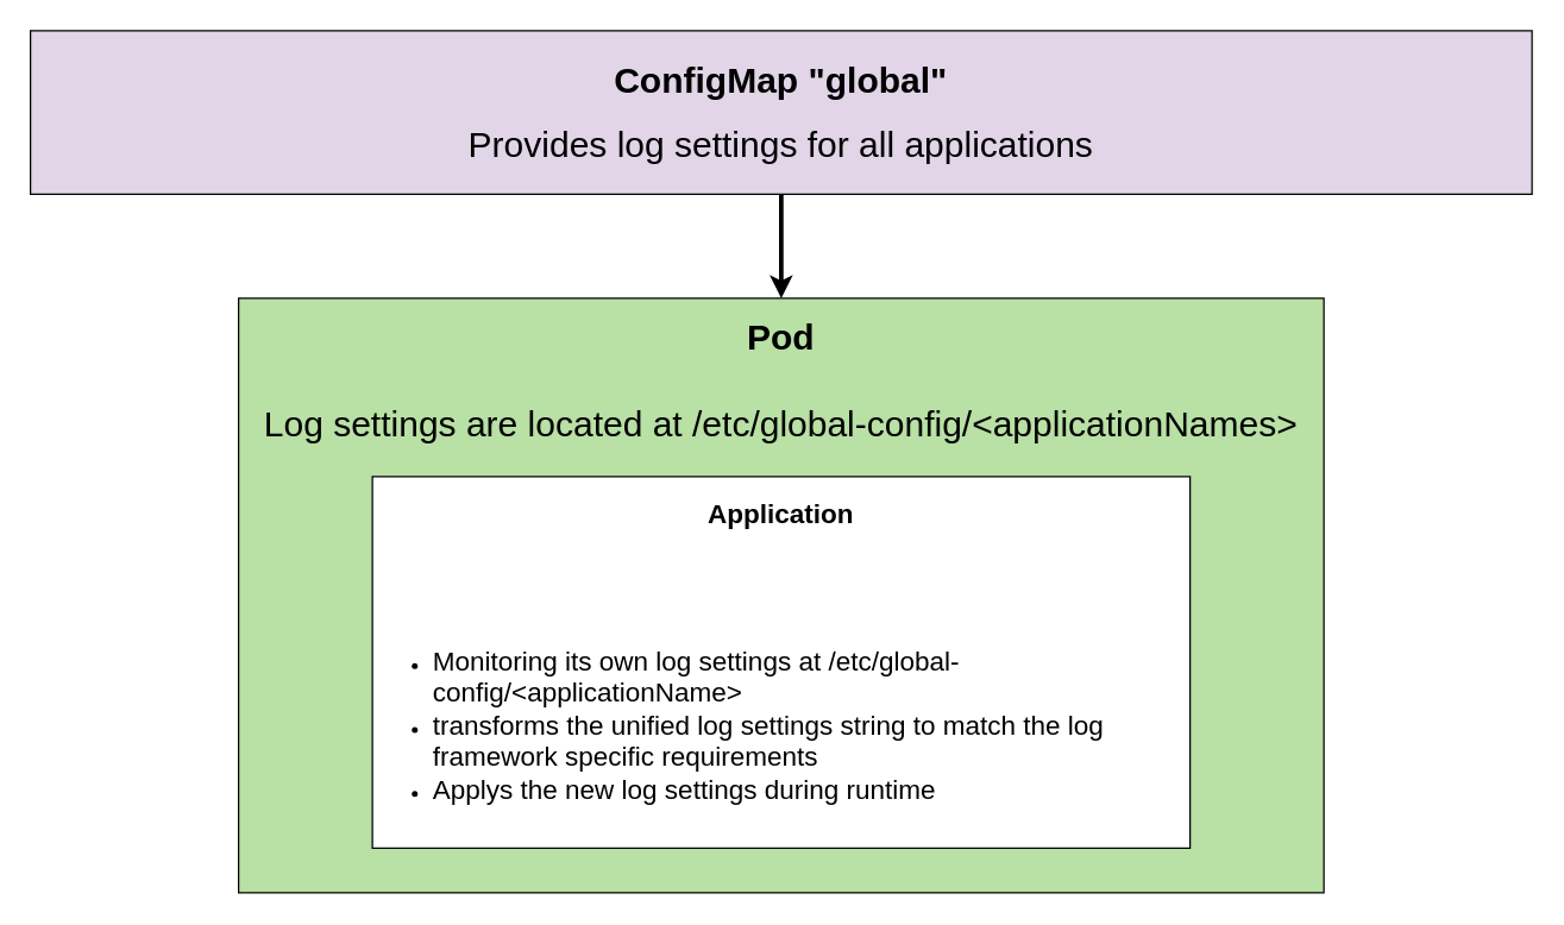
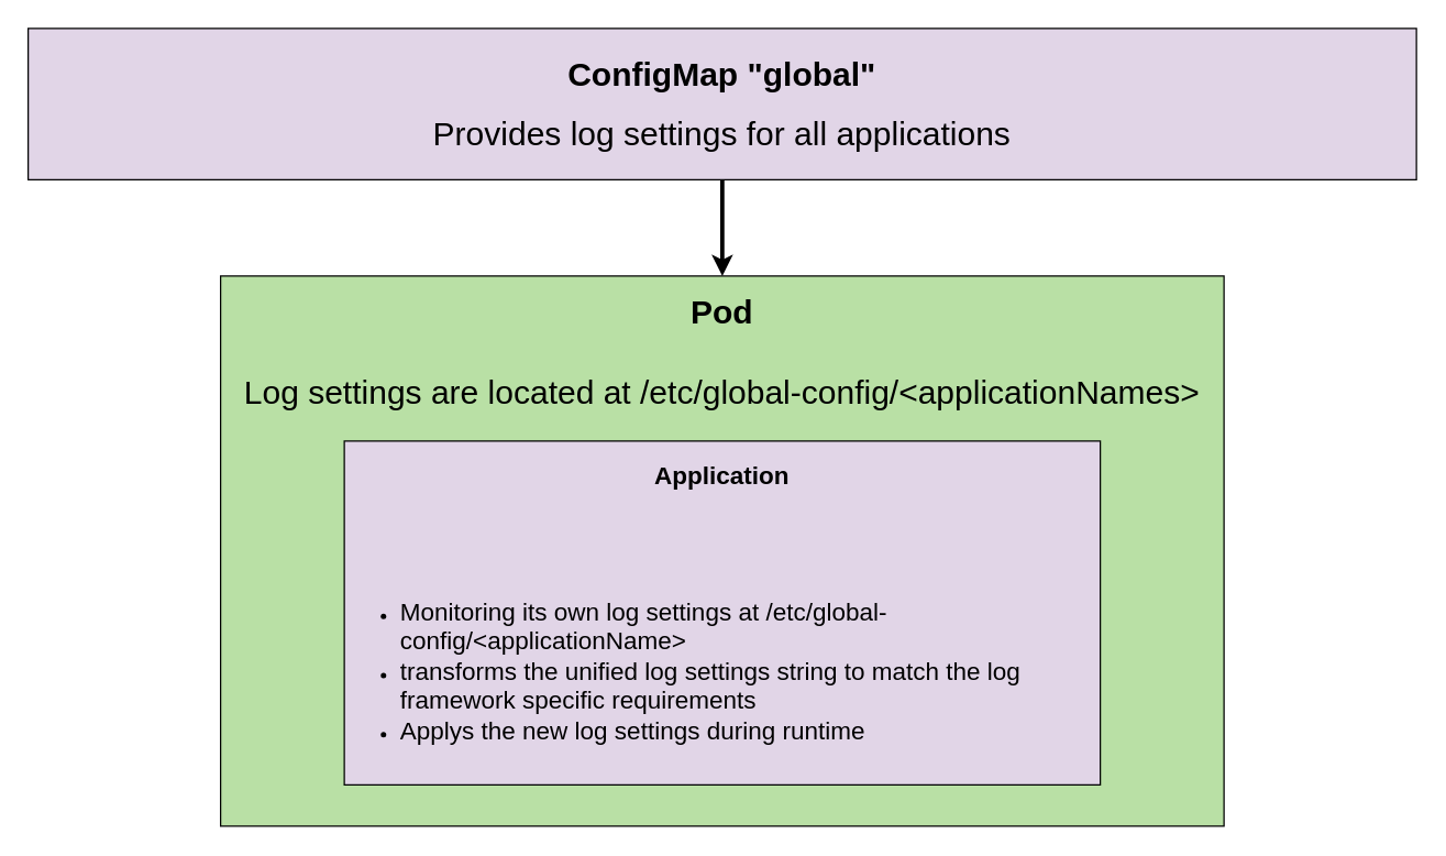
  <mxCell id="0" />
  <mxCell id="1" parent="0" />
  <mxCell id="2" style="edgeStyle=orthogonalEdgeStyle;rounded=0;orthogonalLoop=1;jettySize=auto;html=1;strokeWidth=3;" edge="1" parent="1" source="3" target="4"><mxGeometry relative="1" as="geometry" /></mxCell>
  <mxCell id="3" value="&lt;font style=&quot;font-size: 24px&quot;&gt;&lt;b&gt;ConfigMap &quot;global&quot;&lt;br&gt;&lt;/b&gt;&lt;/font&gt;&lt;br&gt;&lt;font style=&quot;font-size: 24px&quot;&gt;Provides log settings for all applications&lt;/font&gt;" style="rounded=0;whiteSpace=wrap;html=1;fillColor=#E1D5E7;" parent="1" vertex="1"><mxGeometry x="20" y="20" width="1010" height="110" as="geometry" /></mxCell>
  <mxCell id="4" value="&lt;font style=&quot;font-size: 24px&quot;&gt;&lt;b&gt;Pod&lt;/b&gt;&lt;br&gt;&lt;br&gt;Log settings are located at /etc/global-config/&amp;lt;applicationNames&amp;gt;&lt;br&gt;&lt;br&gt;&lt;br&gt;&lt;br&gt;&lt;br&gt;&lt;br&gt;&lt;br&gt;&lt;br&gt;&lt;br&gt;&lt;br&gt;&lt;br&gt;&lt;/font&gt;" style="rounded=0;whiteSpace=wrap;html=1;fillColor=#B9E0A5;" vertex="1" parent="1"><mxGeometry x="160" y="200" width="730" height="400" as="geometry" /></mxCell>
- <mxCell id="5" value="&lt;div&gt;&lt;font style=&quot;font-size: 18px&quot;&gt;&lt;b&gt;Application&lt;/b&gt;&lt;/font&gt;&lt;/div&gt;&lt;div&gt;&lt;font style=&quot;font-size: 18px&quot;&gt;&lt;b&gt;&lt;br&gt;&lt;/b&gt;&lt;/font&gt;&lt;/div&gt;&lt;div&gt;&lt;font style=&quot;font-size: 18px&quot;&gt;&lt;b&gt;&lt;br&gt;&lt;/b&gt;&lt;/font&gt;&lt;/div&gt;&lt;div&gt;&lt;font style=&quot;font-size: 18px&quot;&gt;&lt;b&gt;&lt;br&gt;&lt;/b&gt;&lt;/font&gt;&lt;/div&gt;&lt;div&gt;&lt;ul&gt;&lt;li&gt;&lt;div style=&quot;text-align: left&quot;&gt;&lt;span style=&quot;font-size: 18px&quot;&gt;Monitoring its own log settings at&amp;nbsp;&lt;/span&gt;&lt;span style=&quot;font-size: 18px ; text-align: center&quot;&gt;/etc/global-config/&amp;lt;applicationName&amp;gt;&lt;/span&gt;&lt;/div&gt;&lt;/li&gt;&lt;li&gt;&lt;div style=&quot;text-align: left&quot;&gt;&lt;span style=&quot;font-size: 18px ; text-align: center&quot;&gt;transforms the unified log settings string to match the log framework specific requirements&lt;/span&gt;&lt;/div&gt;&lt;/li&gt;&lt;li&gt;&lt;div style=&quot;text-align: left&quot;&gt;&lt;span style=&quot;font-size: 18px ; text-align: center&quot;&gt;Applys the new log settings during runtime&lt;/span&gt;&lt;/div&gt;&lt;/li&gt;&lt;/ul&gt;&lt;/div&gt;" style="rounded=0;whiteSpace=wrap;html=1;fillColor=#FFFFFF;align=center;" vertex="1" parent="1"><mxGeometry x="250" y="320" width="550" height="250" as="geometry" /></mxCell>
+ <mxCell id="5" value="&lt;div&gt;&lt;font style=&quot;font-size: 18px&quot;&gt;&lt;b&gt;Application&lt;/b&gt;&lt;/font&gt;&lt;/div&gt;&lt;div&gt;&lt;font style=&quot;font-size: 18px&quot;&gt;&lt;b&gt;&lt;br&gt;&lt;/b&gt;&lt;/font&gt;&lt;/div&gt;&lt;div&gt;&lt;font style=&quot;font-size: 18px&quot;&gt;&lt;b&gt;&lt;br&gt;&lt;/b&gt;&lt;/font&gt;&lt;/div&gt;&lt;div&gt;&lt;font style=&quot;font-size: 18px&quot;&gt;&lt;b&gt;&lt;br&gt;&lt;/b&gt;&lt;/font&gt;&lt;/div&gt;&lt;div&gt;&lt;ul&gt;&lt;li&gt;&lt;div style=&quot;text-align: left&quot;&gt;&lt;span style=&quot;font-size: 18px&quot;&gt;Monitoring its own log settings at&amp;nbsp;&lt;/span&gt;&lt;span style=&quot;font-size: 18px ; text-align: center&quot;&gt;/etc/global-config/&amp;lt;applicationName&amp;gt;&lt;/span&gt;&lt;/div&gt;&lt;/li&gt;&lt;li&gt;&lt;div style=&quot;text-align: left&quot;&gt;&lt;span style=&quot;font-size: 18px ; text-align: center&quot;&gt;transforms the unified log settings string to match the log framework specific requirements&lt;/span&gt;&lt;/div&gt;&lt;/li&gt;&lt;li&gt;&lt;div style=&quot;text-align: left&quot;&gt;&lt;span style=&quot;font-size: 18px ; text-align: center&quot;&gt;Applys the new log settings during runtime&lt;/span&gt;&lt;/div&gt;&lt;/li&gt;&lt;/ul&gt;&lt;/div&gt;" style="rounded=0;whiteSpace=wrap;html=1;fillColor=#e1d5e7;align=center;" vertex="1" parent="1"><mxGeometry x="250" y="320" width="550" height="250" as="geometry" /></mxCell>
